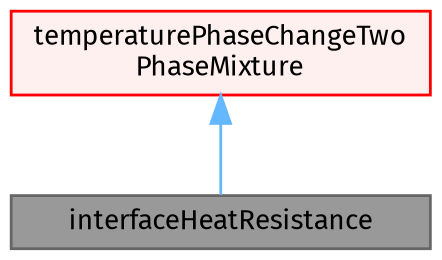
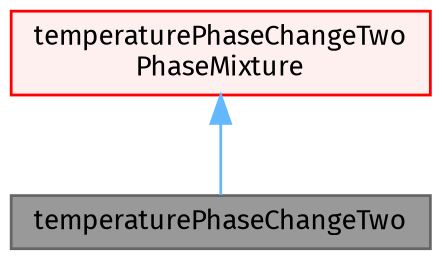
  digraph {
    fontname="Fira Sans"
    node [fontname="Fira Sans" fontsize=10 shape=box style=filled]
-   n1 [color=gray40 fillcolor=grey60 fontcolor=black height=0.2 label=interfaceHeatResistance width=0.4]
+   n1 [color=gray40 fillcolor=grey60 fontcolor=black height=0.2 label=temperaturePhaseChangeTwo width=0.4]
    n2 [color=red fillcolor="#FFF0F0" height=0.2 label="temperaturePhaseChangeTwo\lPhaseMixture" width=0.4]
    n2 -> n1 [color=steelblue1 dir=back fontname="Fira Sans" fontsize=10 labelfontname=Helvetica labelfontsize=10 style=solid]
  }
